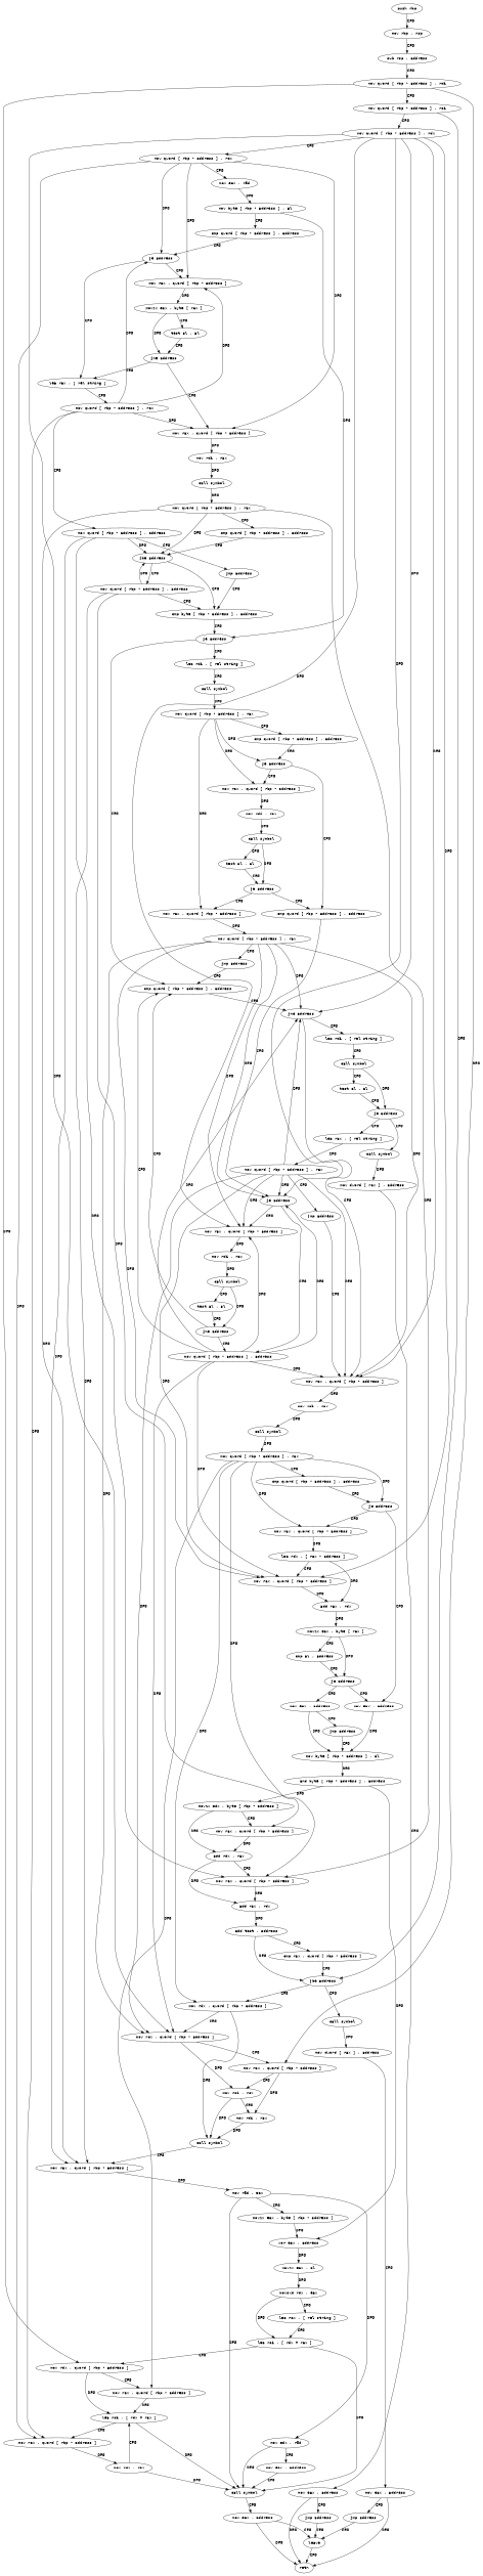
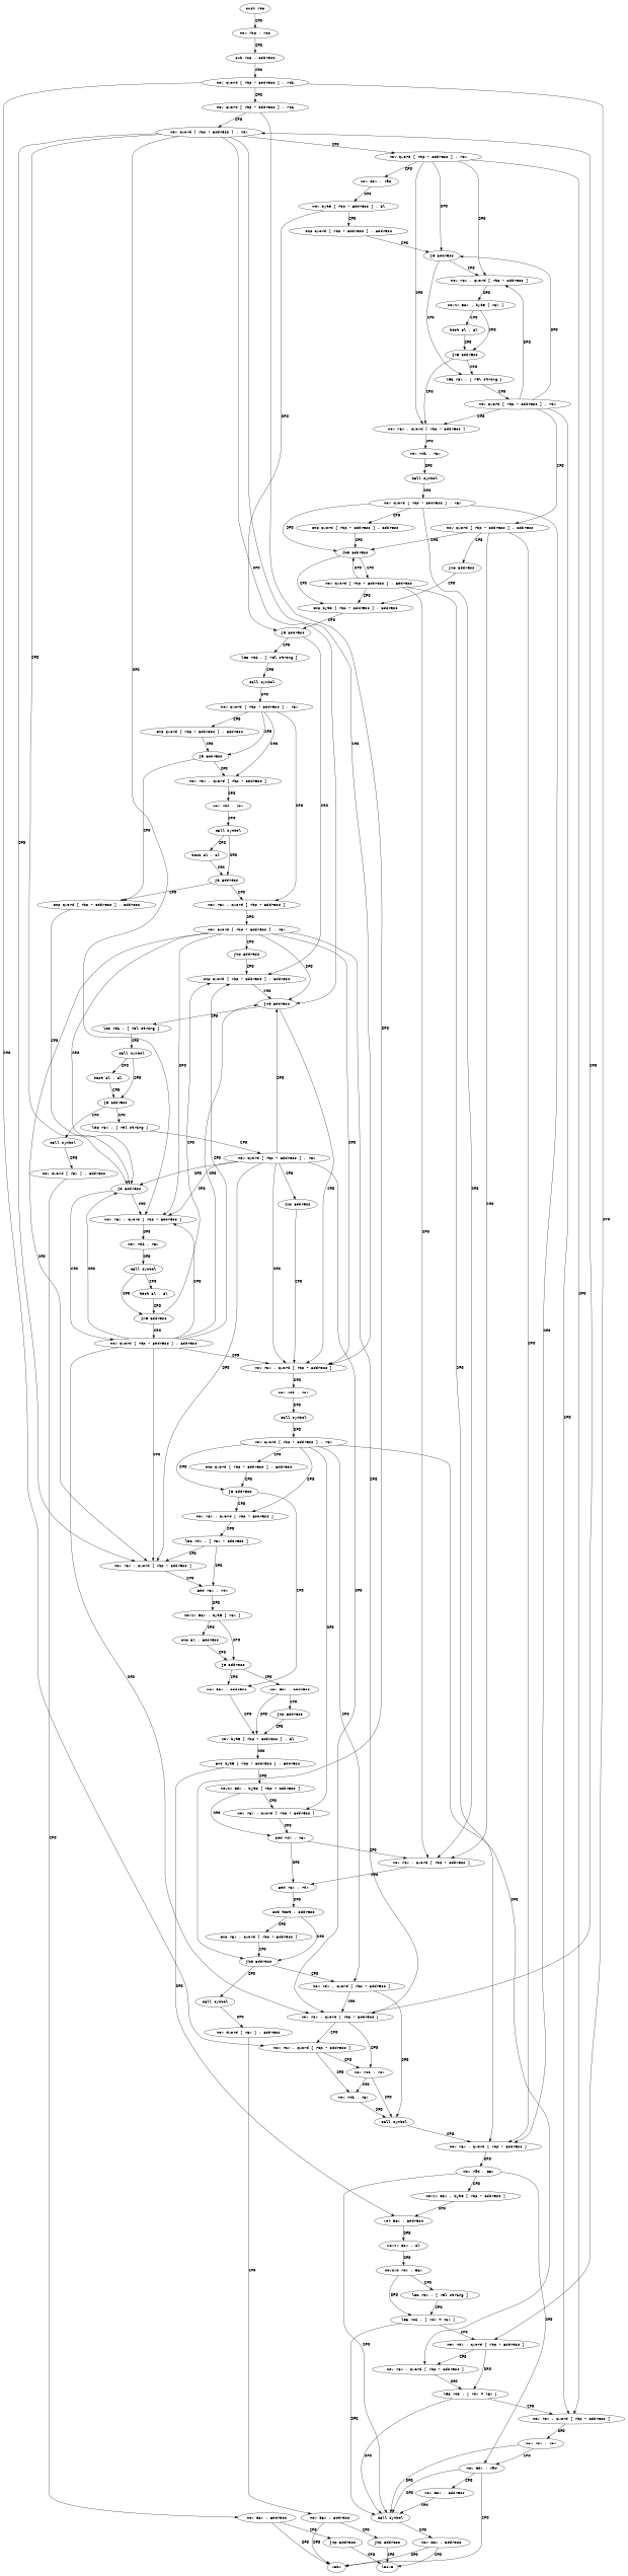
  digraph {
    fontname="DejaVu Sans Mono"
    node [fontname="DejaVu Sans Mono"]
    edge [fontname="DejaVu Sans Mono"]
    n1 [label="push rbp"]
    n2 [label="mov rbp , rsp"]
    n3 [label="sub rsp , address"]
    n4 [label="mov qword [ rbp - address ] , rdi"]
    n5 [label="mov qword [ rbp - address ] , rsi"]
    n6 [label="mov rax , qword [ rbp - address ]"]
    n7 [label="mov rdx , qword [ rbp - address ]"]
    n8 [label="mov qword [ rbp - address ] , rdx"]
    n9 [label="jbe address"]
    n10 [label="mov rsi , rcx"]
    n11 [label="mov rdi , rax"]
    n12 [label="mov rax , qword [ rbp - address ]"]
    n13 [label="lea rdi , [ rdx + rax ]"]
    n14 [label="mov qword [ rbp - address ] , rcx"]
    n15 [label="jne address"]
    n16 [label="mov rax , qword [ rbp - address ]"]
    n17 [label="je address"]
    n18 [label="mov rax , qword [ rbp - address ]"]
    n19 [label="mov rax , qword [ rbp - address ]"]
    n20 [label="mov rcx , qword [ rbp - address ]"]
    n21 [label="mov rdx , qword [ rbp - address ]"]
    n22 [label="call symbol"]
    n23 [label="mov eax , r8d"]
    n24 [label="je address"]
    n25 [label="mov rax , qword [ rbp - address ]"]
    n26 [label="mov rax , qword [ rbp - address ]"]
    n27 [label="mov rax , qword [ rbp - address ]"]
    n28 [label="lea rdi , [ rel string ]"]
    n29 [label="mov rdi , rax"]
    n30 [label="mov qword [ rbp - address ] , address"]
    n31 [label="mov rdi , rax"]
    n32 [label="add rax , rdx"]
    n33 [label="mov byte [ rbp - address ] , al"]
    n34 [label="lea rax , [ rel string ]"]
    n35 [label="movzx eax , byte [ rax ]"]
    n36 [label="mov rdi , rax"]
    n37 [label="mov rcx , rax"]
    n38 [label="cmp qword [ rbp - address ] , address"]
    n39 [label="je address"]
    n40 [label="cmp qword [ rbp - address ] , address"]
    n41 [label="lea rdi , [ rel string ]"]
    n42 [label="mov qword [ rbp - address ] , rax"]
    n43 [label="mov qword [ rbp - address ] , address"]
    n44 [label="test al , al"]
    n45 [label="jne address"]
    n46 [label="jmp address"]
    n47 [label="jbe address"]
    n48 [label="mov rax , qword [ rbp - address ]"]
    n49 [label="mov rax , qword [ rbp - address ]"]
    n50 [label="cmp byte [ rbp - address ] , address"]
    n51 [label="mov qword [ rbp - address ] , address"]
    n52 [label="mov r8d , eax"]
    n53 [label="add rax , rdx"]
    n54 [label="call symbol"]
    n55 [label="call symbol"]
    n56 [label="mov qword [ rbp - address ] , rax"]
    n57 [label="mov qword [ rbp - address ] , rax"]
    n58 [label="cmp qword [ rbp - address ] , address"]
    n59 [label="call symbol"]
    n60 [label="call symbol"]
    n61 [label="test al , al"]
    n62 [label="je address"]
    n63 [label="cmp qword [ rbp - address ] , address"]
    n64 [label="je address"]
    n65 [label="mov rax , qword [ rbp - address ]"]
    n66 [label="mov rax , qword [ rbp - address ]"]
    n67 [label="cmp qword [ rbp - address ] , address"]
    n68 [label="mov rdi , rax"]
    n69 [label="mov qword [ rbp - address ] , rax"]
    n70 [label="call symbol"]
    n71 [label="mov qword [ rbp - address ] , rax"]
    n72 [label="cmp qword [ rbp - address ] , address"]
    n73 [label="je address"]
    n74 [label="mov rax , qword [ rbp - address ]"]
    n75 [label="mov rax , qword [ rbp - address ]"]
    n76 [label="mov eax , address"]
    n77 [label="lea rdx , [ rax - address ]"]
    n78 [label="call symbol"]
    n79 [label="add rdx , rax"]
    n80 [label="mov byte [ rbp - address ] , al"]
    n81 [label="and byte [ rbp - address ] , address"]
    n82 [label="call symbol"]
    n83 [label="lea rax , [ rel string ]"]
    n84 [label="mov dword [ rax ] , address"]
    n85 [label="mov qword [ rbp - address ] , rax"]
    n86 [label="mov eax , address"]
    n87 [label="jmp address"]
    n88 [label="call symbol"]
    n89 [label="test al , al"]
    n90 [label="je address"]
    n91 [label="jmp address"]
    n92 [label="xor eax , address"]
    n93 [label="movzx edx , byte [ rbp - address ]"]
    n94 [label="movzx eax , byte [ rax ]"]
    n95 [label="cmp al , address"]
    n96 [label="je address"]
    n97 [label="mov eax , address"]
    n98 [label="jmp address"]
    n99 [label="jmp address"]
    n100 [label=retn]
    n101 [label=leave]
    n102 [label="test al , al"]
    n103 [label="jne address"]
    n104 [label="movzx eax , byte [ rbp - address ]"]
    n105 [label="mov edx , r8d"]
    n106 [label="call symbol"]
    n107 [label="mov eax , address"]
    n108 [label="mov eax , address"]
    n109 [label="movzx eax , al"]
    n110 [label="movsxd rdx , eax"]
    n111 [label="lea rax , [ rel string ]"]
    n112 [label="lea rsi , [ rdx + rax ]"]
    n113 [label="mov dword [ rax ] , address"]
    n114 [label="mov eax , address"]
    n115 [label="jmp address"]
    n116 [label="add test , address"]
    n117 [label="cmp rax , qword [ rbp - address ]"]
    n1 -> n2 [label=CFG]
    n2 -> n3 [label=CFG]
    n3 -> n4 [label=CFG]
    n4 -> n5 [label=CFG]
    n4 -> n6 [label=DFG]
    n4 -> n7 [label=DFG]
    n5 -> n8 [label=CFG]
    n5 -> n9 [label=DFG]
    n6 -> n10 [label=CFG]
    n6 -> n11 [label=DFG]
    n7 -> n12 [label=CFG]
    n7 -> n13 [label=DFG]
    n8 -> n14 [label=CFG]
    n8 -> n15 [label=DFG]
    n8 -> n16 [label=DFG]
    n8 -> n17 [label=DFG]
    n8 -> n18 [label=DFG]
    n8 -> n19 [label=DFG]
-   n8 -> n20 [label=DFG]
+   n20 -> n8 [label=DFG]
    n9 -> n21 [label=CFG]
    n9 -> n22 [label=CFG]
    n10 -> n11 [label=CFG]
    n10 -> n78 [label=DFG]
    n11 -> n78 [label=DFG]
    n12 -> n13 [label=DFG]
    n13 -> n27 [label=CFG]
    n13 -> n106 [label=DFG]
    n14 -> n23 [label=CFG]
    n14 -> n24 [label=DFG]
    n14 -> n25 [label=DFG]
    n14 -> n26 [label=DFG]
    n14 -> n27 [label=DFG]
    n15 -> n16 [label=CFG]
    n15 -> n28 [label=CFG]
    n16 -> n29 [label=DFG]
    n17 -> n18 [label=CFG]
    n17 -> n30 [label=CFG]
    n18 -> n31 [label=DFG]
    n19 -> n32 [label=DFG]
    n20 -> n6 [label=CFG]
    n20 -> n10 [label=DFG]
    n21 -> n20 [label=CFG]
    n21 -> n78 [label=DFG]
    n22 -> n113 [label=DFG]
    n23 -> n33 [label=DFG]
    n24 -> n25 [label=CFG]
    n24 -> n34 [label=CFG]
    n25 -> n35 [label=DFG]
    n26 -> n36 [label=DFG]
    n27 -> n37 [label=DFG]
    n28 -> n59 [label=CFG]
    n29 -> n60 [label=DFG]
    n30 -> n15 [label=DFG]
    n30 -> n16 [label=DFG]
    n30 -> n17 [label=DFG]
    n30 -> n18 [label=DFG]
    n30 -> n19 [label=DFG]
    n30 -> n20 [label=DFG]
    n30 -> n40 [label=CFG]
    n31 -> n88 [label=DFG]
    n32 -> n94 [label=DFG]
    n33 -> n38 [label=CFG]
    n33 -> n39 [label=DFG]
    n34 -> n42 [label=CFG]
    n35 -> n44 [label=CFG]
    n35 -> n45 [label=DFG]
    n36 -> n54 [label=DFG]
-   n37 -> n13 [label=CFG]
+   n37 -> n105 [label=CFG]
    n37 -> n106 [label=DFG]
    n38 -> n24 [label=CFG]
    n39 -> n40 [label=CFG]
    n39 -> n41 [label=CFG]
    n40 -> n15 [label=CFG]
    n41 -> n55 [label=CFG]
    n42 -> n24 [label=DFG]
    n42 -> n25 [label=DFG]
    n42 -> n26 [label=DFG]
    n42 -> n27 [label=DFG]
    n42 -> n43 [label=CFG]
    n43 -> n46 [label=CFG]
    n43 -> n47 [label=DFG]
    n43 -> n48 [label=DFG]
    n43 -> n49 [label=DFG]
    n44 -> n45 [label=CFG]
    n45 -> n26 [label=CFG]
    n45 -> n34 [label=CFG]
    n46 -> n50 [label=CFG]
    n47 -> n50 [label=CFG]
    n47 -> n51 [label=CFG]
    n48 -> n52 [label=DFG]
    n49 -> n53 [label=DFG]
    n50 -> n39 [label=CFG]
    n51 -> n47 [label=DFG]
    n51 -> n48 [label=DFG]
    n51 -> n49 [label=DFG]
    n51 -> n50 [label=CFG]
    n52 -> n104 [label=CFG]
    n52 -> n105 [label=DFG]
    n52 -> n106 [label=DFG]
    n53 -> n116 [label=DFG]
    n54 -> n57 [label=DFG]
    n55 -> n56 [label=DFG]
    n56 -> n63 [label=CFG]
    n56 -> n64 [label=DFG]
    n56 -> n65 [label=DFG]
    n56 -> n66 [label=DFG]
    n57 -> n47 [label=DFG]
    n57 -> n48 [label=DFG]
    n57 -> n49 [label=DFG]
    n57 -> n58 [label=CFG]
    n58 -> n47 [label=CFG]
    n59 -> n61 [label=CFG]
    n59 -> n62 [label=DFG]
    n60 -> n71 [label=DFG]
    n61 -> n62 [label=CFG]
    n62 -> n82 [label=CFG]
    n62 -> n83 [label=CFG]
    n63 -> n64 [label=CFG]
    n64 -> n65 [label=CFG]
    n64 -> n67 [label=CFG]
    n65 -> n68 [label=DFG]
    n66 -> n69 [label=DFG]
    n67 -> n17 [label=CFG]
    n68 -> n70 [label=DFG]
    n69 -> n15 [label=DFG]
    n69 -> n16 [label=DFG]
    n69 -> n17 [label=DFG]
    n69 -> n18 [label=DFG]
    n69 -> n19 [label=DFG]
    n69 -> n20 [label=DFG]
    n69 -> n91 [label=CFG]
    n70 -> n89 [label=CFG]
    n70 -> n90 [label=DFG]
    n71 -> n12 [label=DFG]
    n71 -> n21 [label=DFG]
    n71 -> n72 [label=CFG]
    n71 -> n73 [label=DFG]
    n71 -> n74 [label=DFG]
    n71 -> n75 [label=DFG]
    n72 -> n73 [label=CFG]
    n73 -> n74 [label=CFG]
    n73 -> n76 [label=CFG]
    n74 -> n77 [label=DFG]
    n75 -> n79 [label=DFG]
    n76 -> n80 [label=DFG]
    n77 -> n19 [label=CFG]
    n77 -> n32 [label=DFG]
    n78 -> n48 [label=CFG]
    n79 -> n49 [label=CFG]
    n79 -> n53 [label=DFG]
    n80 -> n81 [label=DFG]
    n81 -> n92 [label=DFG]
    n81 -> n93 [label=DFG]
    n82 -> n84 [label=DFG]
    n83 -> n85 [label=CFG]
    n84 -> n86 [label=CFG]
    n85 -> n15 [label=DFG]
    n85 -> n16 [label=DFG]
    n85 -> n17 [label=DFG]
    n85 -> n18 [label=DFG]
    n85 -> n19 [label=DFG]
    n85 -> n20 [label=DFG]
    n85 -> n87 [label=CFG]
    n86 -> n99 [label=CFG]
    n86 -> n100 [label=DFG]
    n87 -> n16 [label=CFG]
    n88 -> n102 [label=CFG]
    n88 -> n103 [label=DFG]
    n89 -> n90 [label=CFG]
    n90 -> n66 [label=CFG]
    n90 -> n67 [label=CFG]
    n91 -> n40 [label=CFG]
    n92 -> n109 [label=DFG]
    n93 -> n75 [label=CFG]
    n93 -> n79 [label=DFG]
    n94 -> n95 [label=CFG]
    n94 -> n96 [label=DFG]
    n95 -> n96 [label=CFG]
    n96 -> n76 [label=CFG]
    n96 -> n97 [label=CFG]
    n97 -> n80 [label=DFG]
    n97 -> n98 [label=CFG]
    n98 -> n80 [label=CFG]
    n99 -> n101 [label=CFG]
-   n101 -> n100 [label=CFG]
+   n105 -> n100 [label=CFG]
    n102 -> n103 [label=CFG]
    n103 -> n30 [label=CFG]
    n103 -> n40 [label=CFG]
    n104 -> n92 [label=DFG]
    n105 -> n106 [label=DFG]
    n105 -> n107 [label=CFG]
    n106 -> n108 [label=CFG]
    n107 -> n106 [label=CFG]
    n108 -> n100 [label=DFG]
    n108 -> n101 [label=CFG]
    n109 -> n110 [label=DFG]
    n110 -> n111 [label=CFG]
    n110 -> n112 [label=DFG]
    n111 -> n112 [label=CFG]
    n112 -> n7 [label=CFG]
    n112 -> n106 [label=DFG]
    n113 -> n114 [label=CFG]
    n114 -> n100 [label=DFG]
    n114 -> n115 [label=CFG]
    n115 -> n101 [label=CFG]
    n116 -> n9 [label=DFG]
    n116 -> n117 [label=CFG]
    n117 -> n9 [label=CFG]
  }
